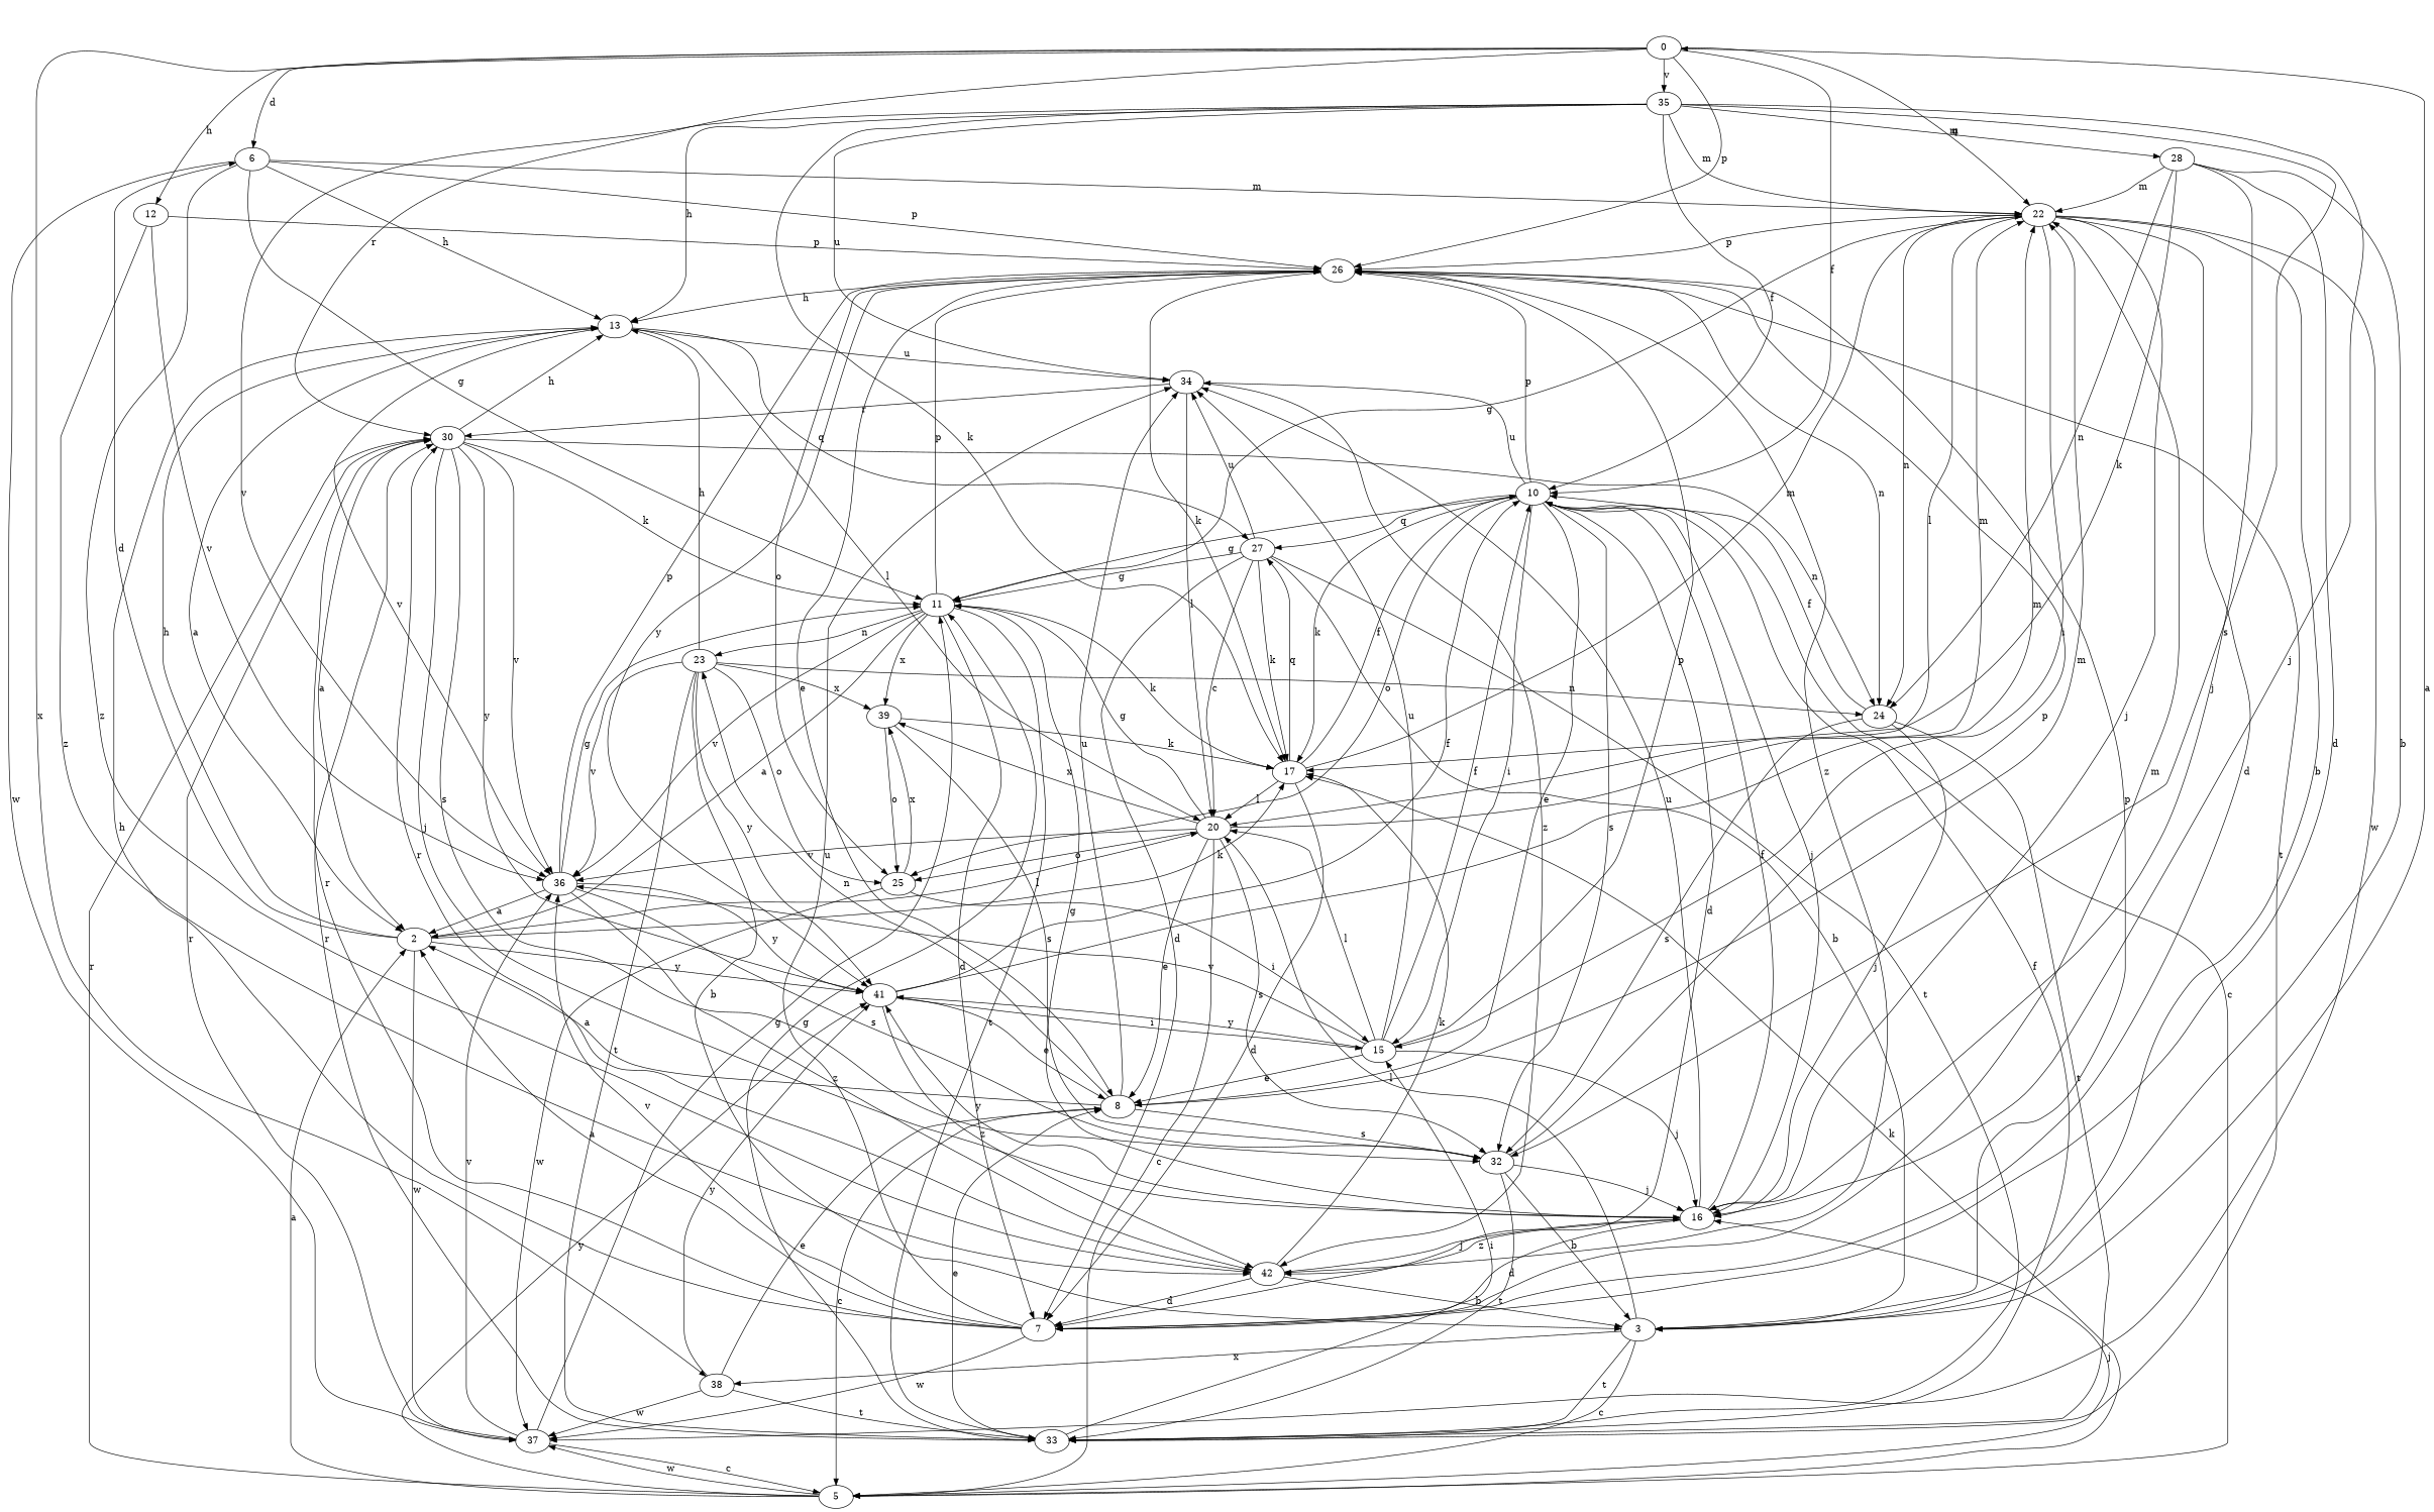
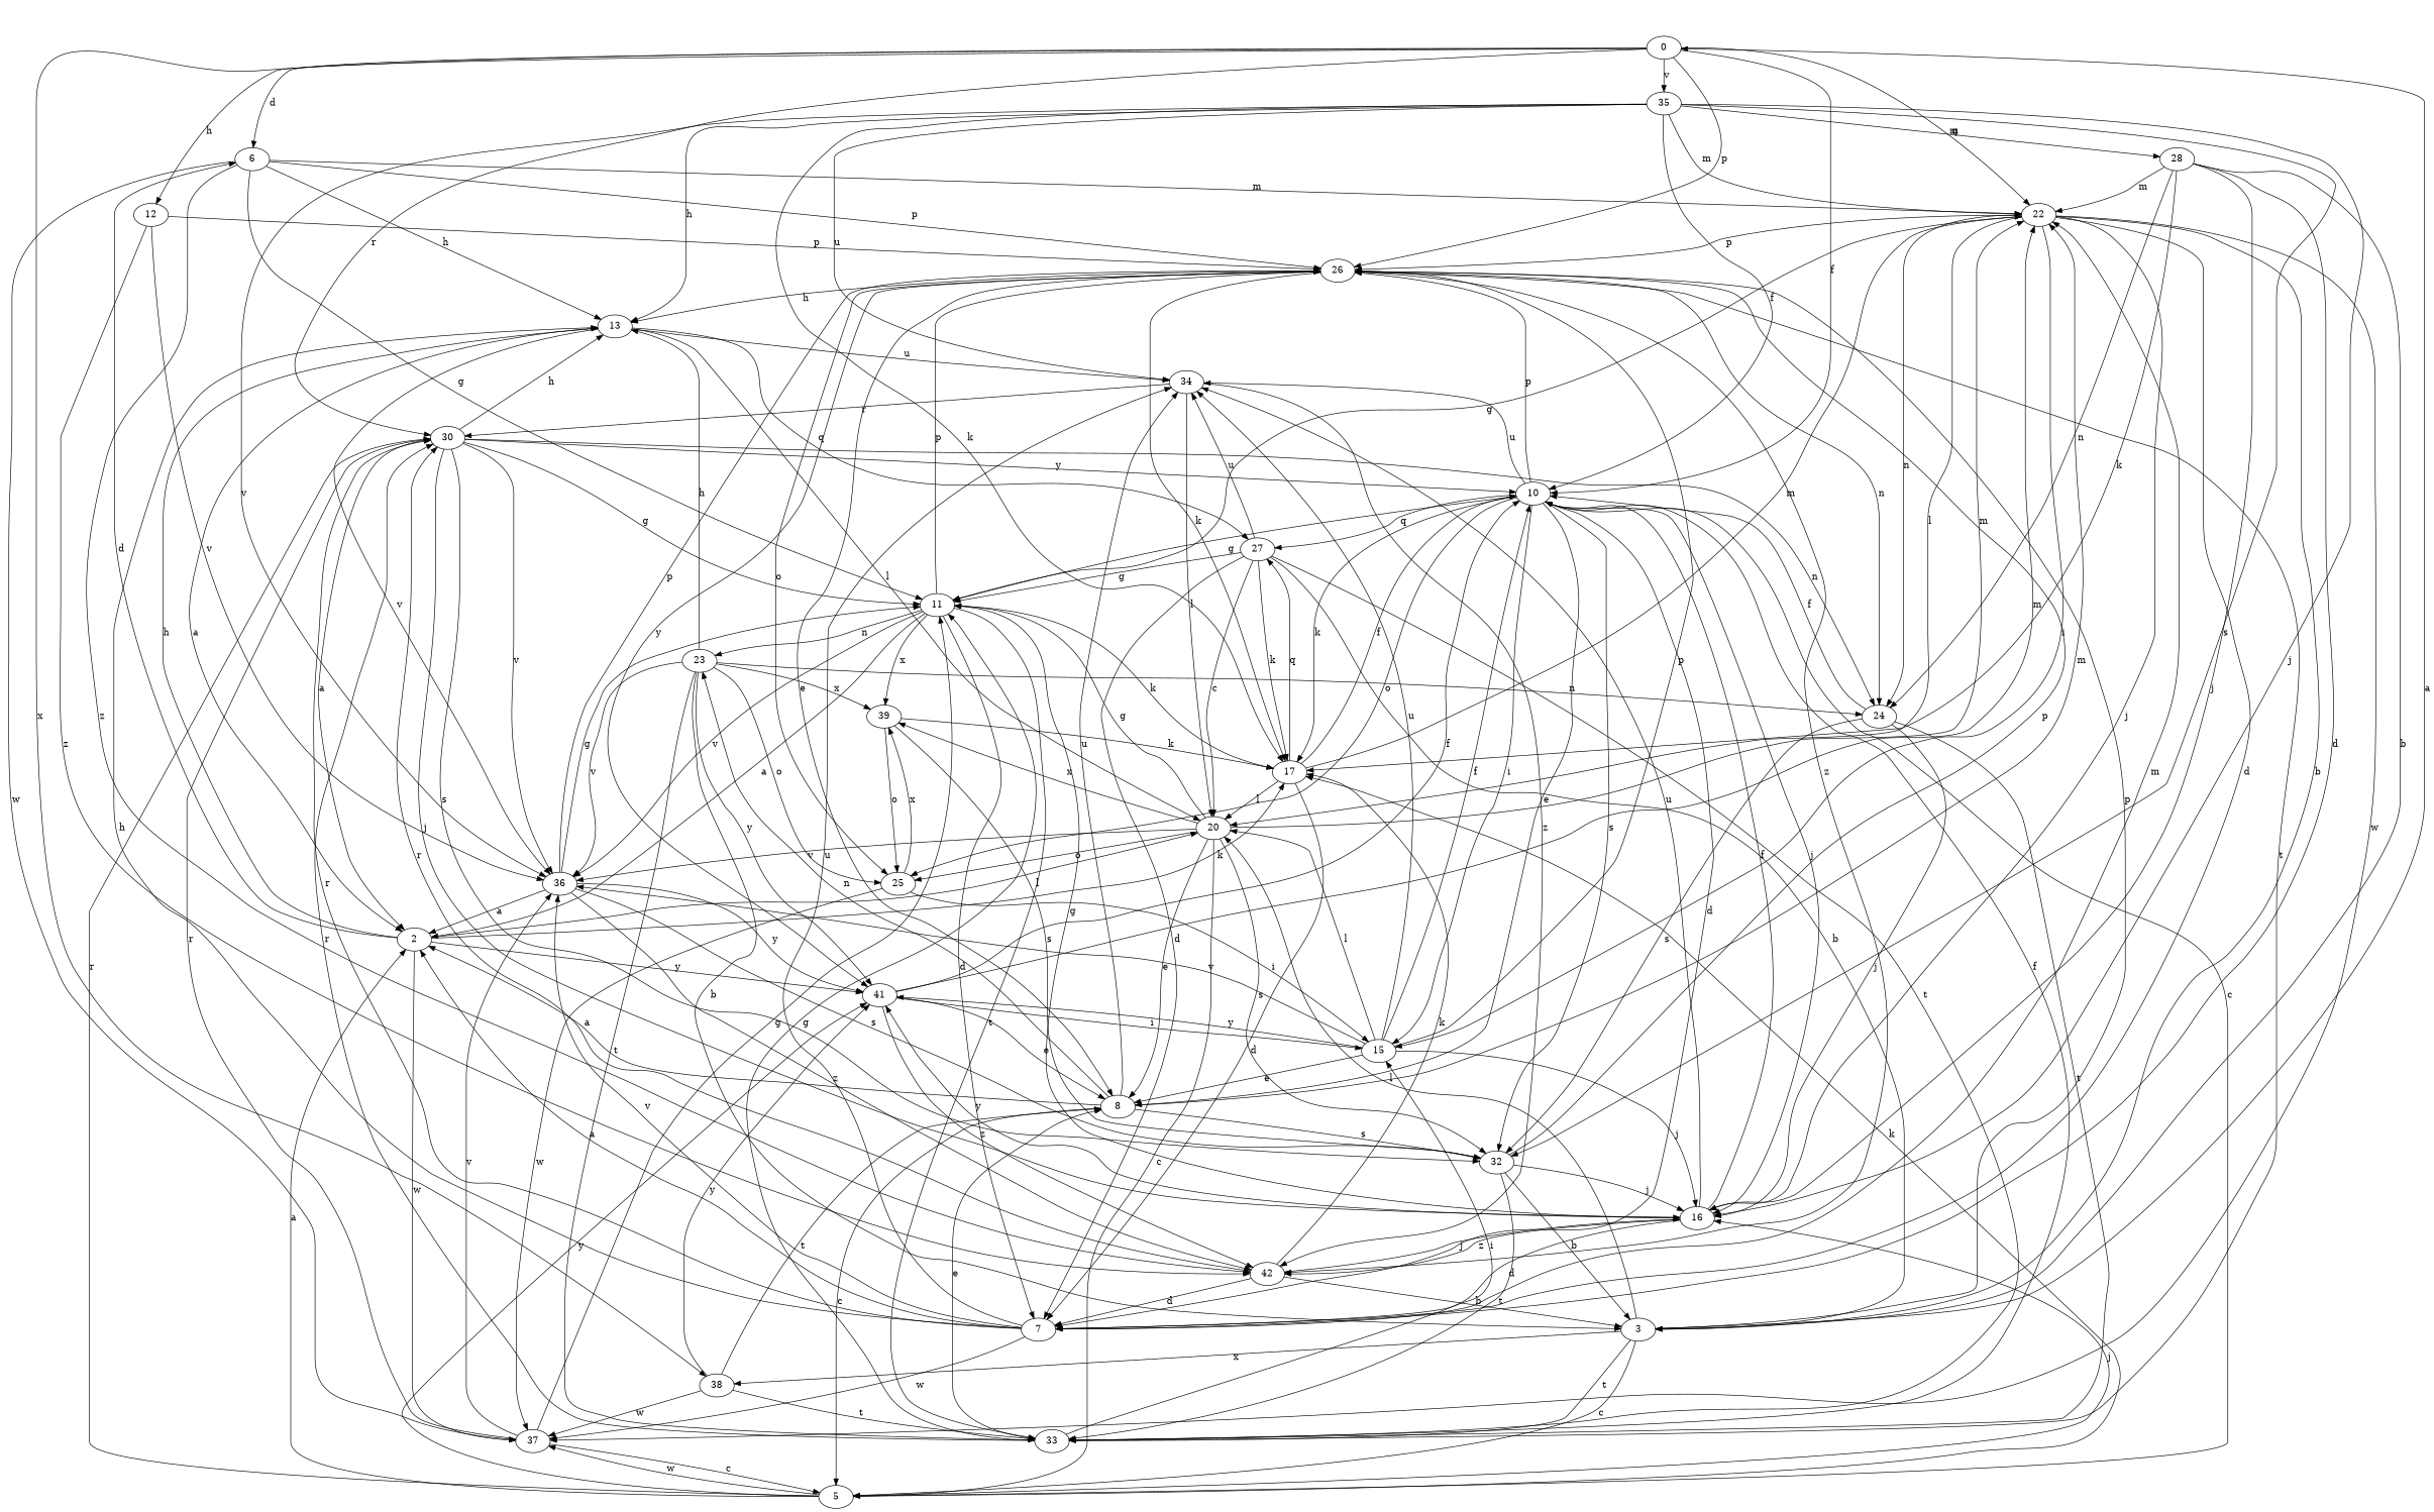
  strict digraph {
    0
    6
    10
    12
    22
    26
    30
    35
    38
    13
    37
    11
    42
    17
    5
    16
    7
    34
    8
    32
    15
    25
    27
    36
    20
    3
    24
    41
    33
    2
    28
    39
    23
    0 -> 6 [label=d]
    0 -> 10 [label=f]
    0 -> 12 [label=h]
    0 -> 22 [label=m]
    0 -> 26 [label=p]
    0 -> 30 [label=r]
    0 -> 35 [label=v]
    0 -> 38 [label=x]
    6 -> 22 [label=m]
    6 -> 26 [label=p]
    6 -> 13 [label=h]
    6 -> 37 [label=w]
    6 -> 11 [label=g]
    6 -> 42 [label=z]
    10 -> 26 [label=p]
    10 -> 11 [label=g]
    10 -> 17 [label=k]
    10 -> 5 [label=c]
    10 -> 16 [label=j]
    10 -> 7 [label=d]
    10 -> 34 [label=u]
    10 -> 8 [label=e]
    10 -> 32 [label=s]
    10 -> 15 [label=i]
    10 -> 25 [label=o]
    10 -> 27 [label=q]
    12 -> 26 [label=p]
    12 -> 42 [label=z]
    12 -> 36 [label=v]
    22 -> 26 [label=p]
    22 -> 37 [label=w]
    22 -> 11 [label=g]
    22 -> 16 [label=j]
    22 -> 7 [label=d]
    22 -> 15 [label=i]
    22 -> 20 [label=l]
    22 -> 3 [label=b]
    22 -> 24 [label=n]
    26 -> 13 [label=h]
    26 -> 42 [label=z]
    26 -> 17 [label=k]
    26 -> 8 [label=e]
    26 -> 25 [label=o]
    26 -> 24 [label=n]
    26 -> 41 [label=y]
    26 -> 33 [label=t]
    30 -> 13 [label=h]
-   30 -> 11 [label=k]
+   30 -> 11 [label=g]
    30 -> 16 [label=j]
    30 -> 32 [label=s]
    30 -> 36 [label=v]
    30 -> 24 [label=n]
-   30 -> 41 [label=y]
+   30 -> 10 [label=y]
    30 -> 2 [label=a]
    35 -> 10 [label=f]
    35 -> 22 [label=m]
    35 -> 13 [label=h]
    35 -> 17 [label=k]
    35 -> 16 [label=j]
    35 -> 34 [label=u]
    35 -> 32 [label=s]
    35 -> 36 [label=v]
    35 -> 28 [label=q]
    38 -> 37 [label=w]
-   38 -> 8 [label=e]
+   38 -> 8 [label=t]
    38 -> 41 [label=y]
    38 -> 33 [label=t]
    13 -> 34 [label=u]
    13 -> 27 [label=q]
    13 -> 36 [label=v]
    13 -> 20 [label=l]
    13 -> 2 [label=a]
    37 -> 30 [label=r]
    37 -> 11 [label=g]
    37 -> 5 [label=c]
    37 -> 36 [label=v]
    11 -> 26 [label=p]
    11 -> 17 [label=k]
    11 -> 7 [label=d]
    11 -> 36 [label=v]
    11 -> 33 [label=t]
    11 -> 2 [label=a]
    11 -> 39 [label=x]
    11 -> 23 [label=n]
    42 -> 30 [label=r]
    42 -> 17 [label=k]
    42 -> 16 [label=j]
    42 -> 7 [label=d]
    42 -> 3 [label=b]
    17 -> 10 [label=f]
    17 -> 22 [label=m]
    17 -> 7 [label=d]
    17 -> 27 [label=q]
    17 -> 20 [label=l]
    5 -> 30 [label=r]
    5 -> 37 [label=w]
    5 -> 17 [label=k]
    5 -> 16 [label=j]
    5 -> 41 [label=y]
    5 -> 2 [label=a]
    16 -> 10 [label=f]
    16 -> 11 [label=g]
    16 -> 42 [label=z]
    16 -> 7 [label=d]
    16 -> 34 [label=u]
    16 -> 41 [label=y]
    7 -> 22 [label=m]
    7 -> 30 [label=r]
    7 -> 13 [label=h]
    7 -> 37 [label=w]
    7 -> 34 [label=u]
    7 -> 36 [label=v]
    7 -> 2 [label=a]
    34 -> 30 [label=r]
    34 -> 42 [label=z]
    34 -> 20 [label=l]
    8 -> 22 [label=m]
    8 -> 5 [label=c]
    8 -> 34 [label=u]
    8 -> 32 [label=s]
    8 -> 2 [label=a]
    8 -> 23 [label=n]
    32 -> 26 [label=p]
    32 -> 16 [label=j]
    32 -> 3 [label=b]
    32 -> 33 [label=t]
    15 -> 10 [label=f]
    15 -> 26 [label=p]
    15 -> 16 [label=j]
    15 -> 34 [label=u]
    15 -> 8 [label=e]
    15 -> 36 [label=v]
    15 -> 20 [label=l]
    15 -> 41 [label=y]
    25 -> 37 [label=w]
    25 -> 15 [label=i]
    25 -> 39 [label=x]
    27 -> 11 [label=g]
    27 -> 17 [label=k]
    27 -> 7 [label=d]
    27 -> 34 [label=u]
    27 -> 20 [label=c]
    27 -> 3 [label=b]
    27 -> 33 [label=t]
    36 -> 26 [label=p]
    36 -> 11 [label=g]
    36 -> 42 [label=z]
    36 -> 32 [label=s]
    36 -> 41 [label=y]
    36 -> 2 [label=a]
    20 -> 22 [label=m]
    20 -> 11 [label=g]
    20 -> 5 [label=c]
    20 -> 8 [label=e]
    20 -> 32 [label=s]
    20 -> 25 [label=o]
    20 -> 36 [label=v]
    20 -> 39 [label=x]
    3 -> 0 [label=a]
    3 -> 26 [label=p]
    3 -> 38 [label=x]
    3 -> 5 [label=c]
    3 -> 20 [label=l]
    3 -> 33 [label=t]
    24 -> 10 [label=f]
    24 -> 16 [label=j]
    24 -> 32 [label=s]
    24 -> 33 [label=t]
    41 -> 10 [label=f]
    41 -> 22 [label=m]
    41 -> 42 [label=z]
    41 -> 8 [label=e]
    41 -> 15 [label=i]
    33 -> 10 [label=f]
    33 -> 30 [label=r]
    33 -> 11 [label=g]
    33 -> 8 [label=e]
    33 -> 15 [label=i]
    2 -> 6 [label=d]
    2 -> 13 [label=h]
    2 -> 37 [label=w]
    2 -> 17 [label=k]
    2 -> 20 [label=l]
    2 -> 41 [label=y]
    28 -> 22 [label=m]
    28 -> 17 [label=k]
    28 -> 16 [label=j]
    28 -> 7 [label=d]
    28 -> 3 [label=b]
    28 -> 24 [label=n]
    39 -> 17 [label=k]
    39 -> 32 [label=s]
    39 -> 25 [label=o]
    23 -> 13 [label=h]
    23 -> 25 [label=o]
    23 -> 36 [label=v]
    23 -> 3 [label=b]
    23 -> 24 [label=n]
    23 -> 41 [label=y]
    23 -> 33 [label=t]
    23 -> 39 [label=x]
  }
